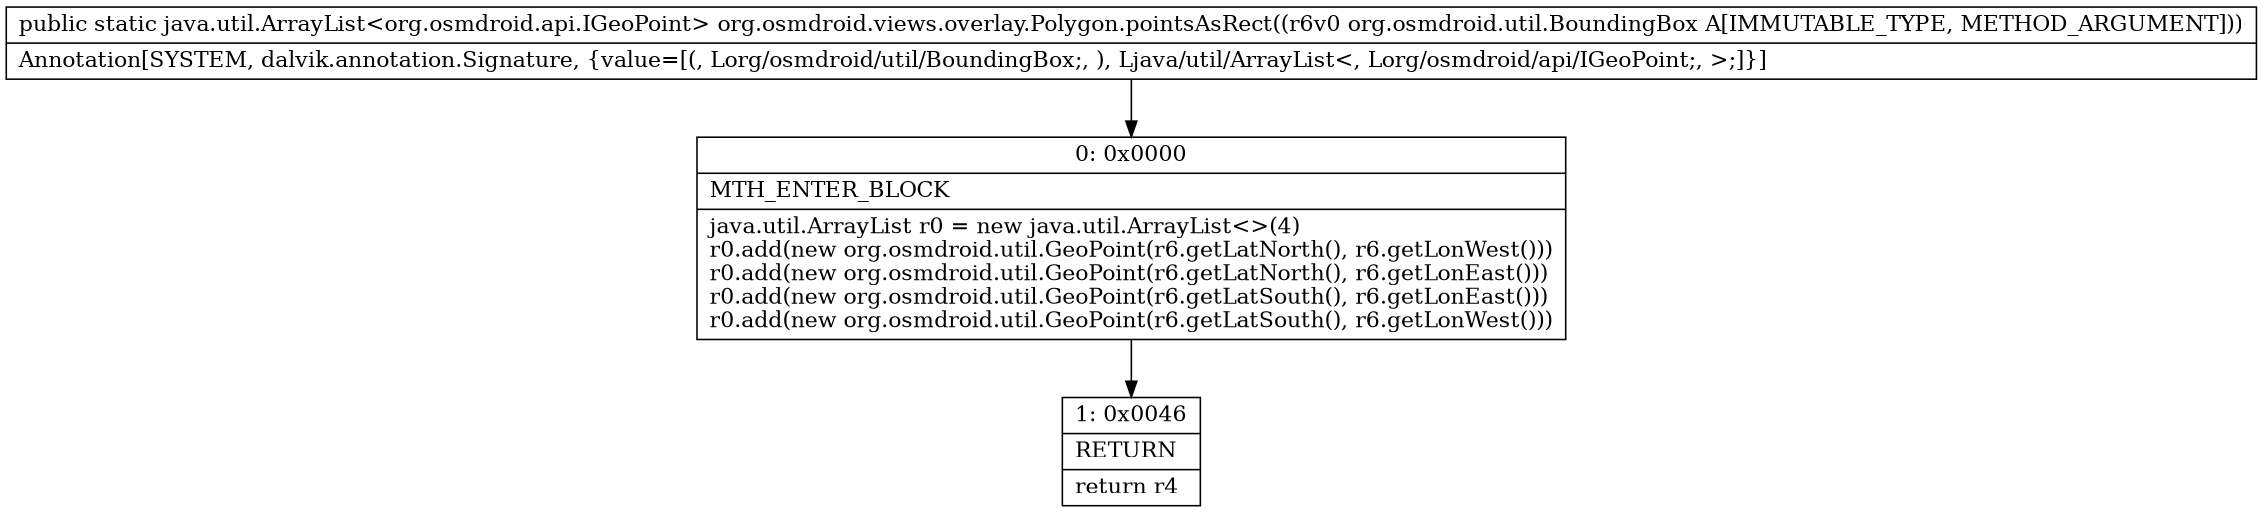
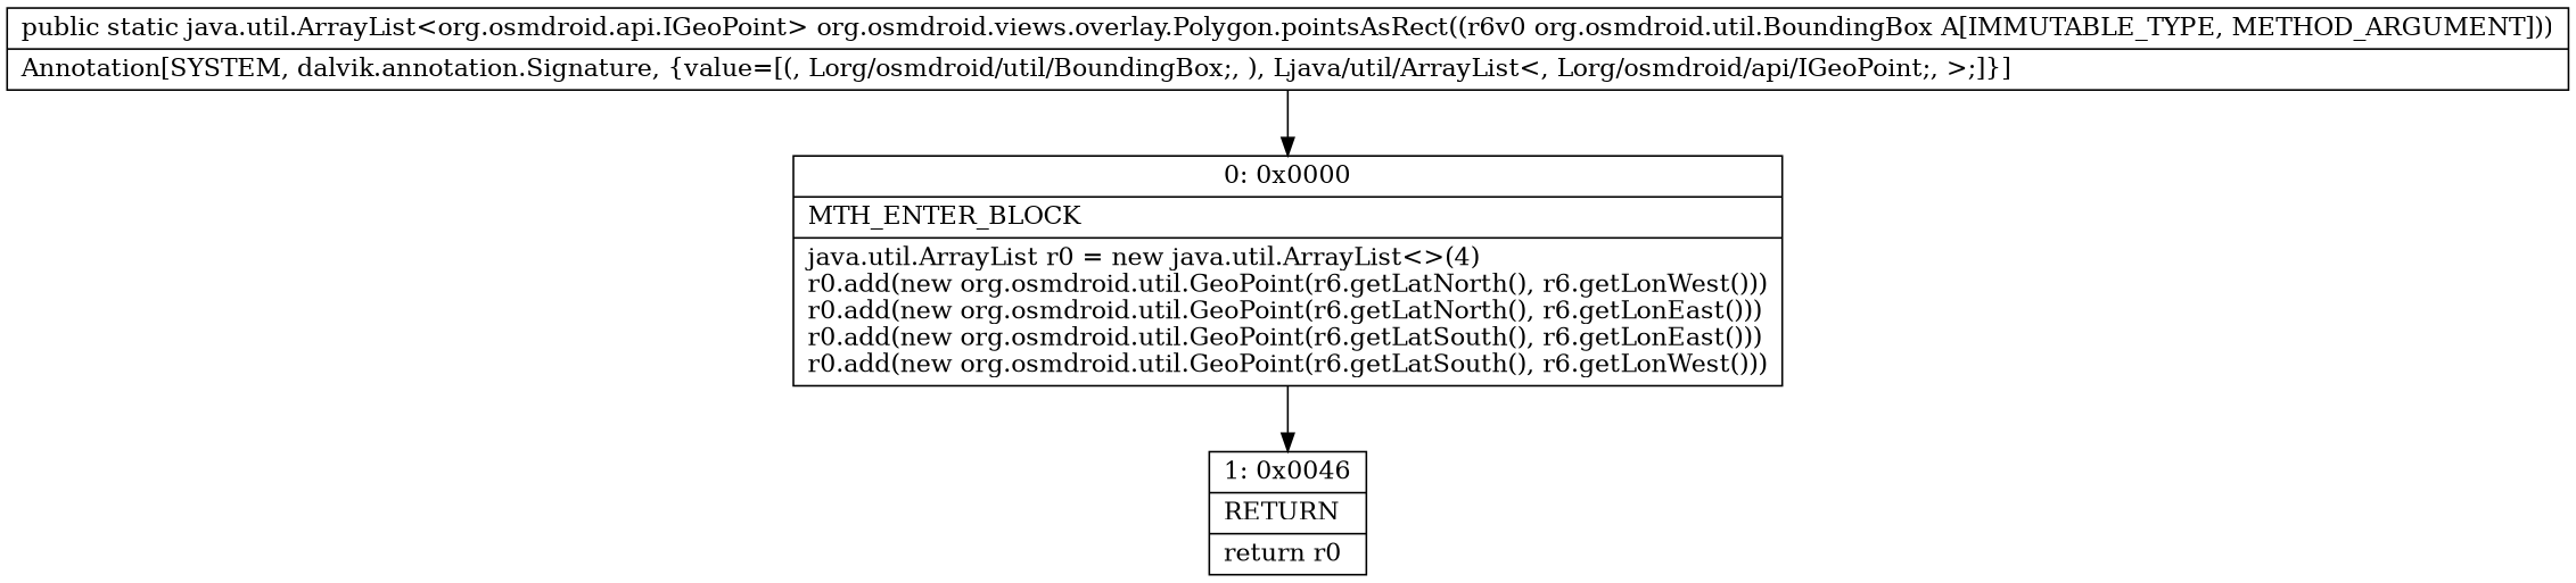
  digraph {
    node [shape=record]
    n1 [label="{0\:\ 0x0000|MTH_ENTER_BLOCK\l|java.util.ArrayList r0 = new java.util.ArrayList\<\>(4)\lr0.add(new org.osmdroid.util.GeoPoint(r6.getLatNorth(), r6.getLonWest()))\lr0.add(new org.osmdroid.util.GeoPoint(r6.getLatNorth(), r6.getLonEast()))\lr0.add(new org.osmdroid.util.GeoPoint(r6.getLatSouth(), r6.getLonEast()))\lr0.add(new org.osmdroid.util.GeoPoint(r6.getLatSouth(), r6.getLonWest()))\l}"]
-   n2 [label="{1\:\ 0x0046|RETURN\l|return r4\l}"]
+   n2 [label="{1\:\ 0x0046|RETURN\l|return r0\l}"]
    n3 [label="{public static java.util.ArrayList\<org.osmdroid.api.IGeoPoint\> org.osmdroid.views.overlay.Polygon.pointsAsRect((r6v0 org.osmdroid.util.BoundingBox A[IMMUTABLE_TYPE, METHOD_ARGUMENT]))  | Annotation[SYSTEM, dalvik.annotation.Signature, \{value=[(, Lorg\/osmdroid\/util\/BoundingBox;, ), Ljava\/util\/ArrayList\<, Lorg\/osmdroid\/api\/IGeoPoint;, \>;]\}]\l}"]
    n1 -> n2
    n3 -> n1
  }
